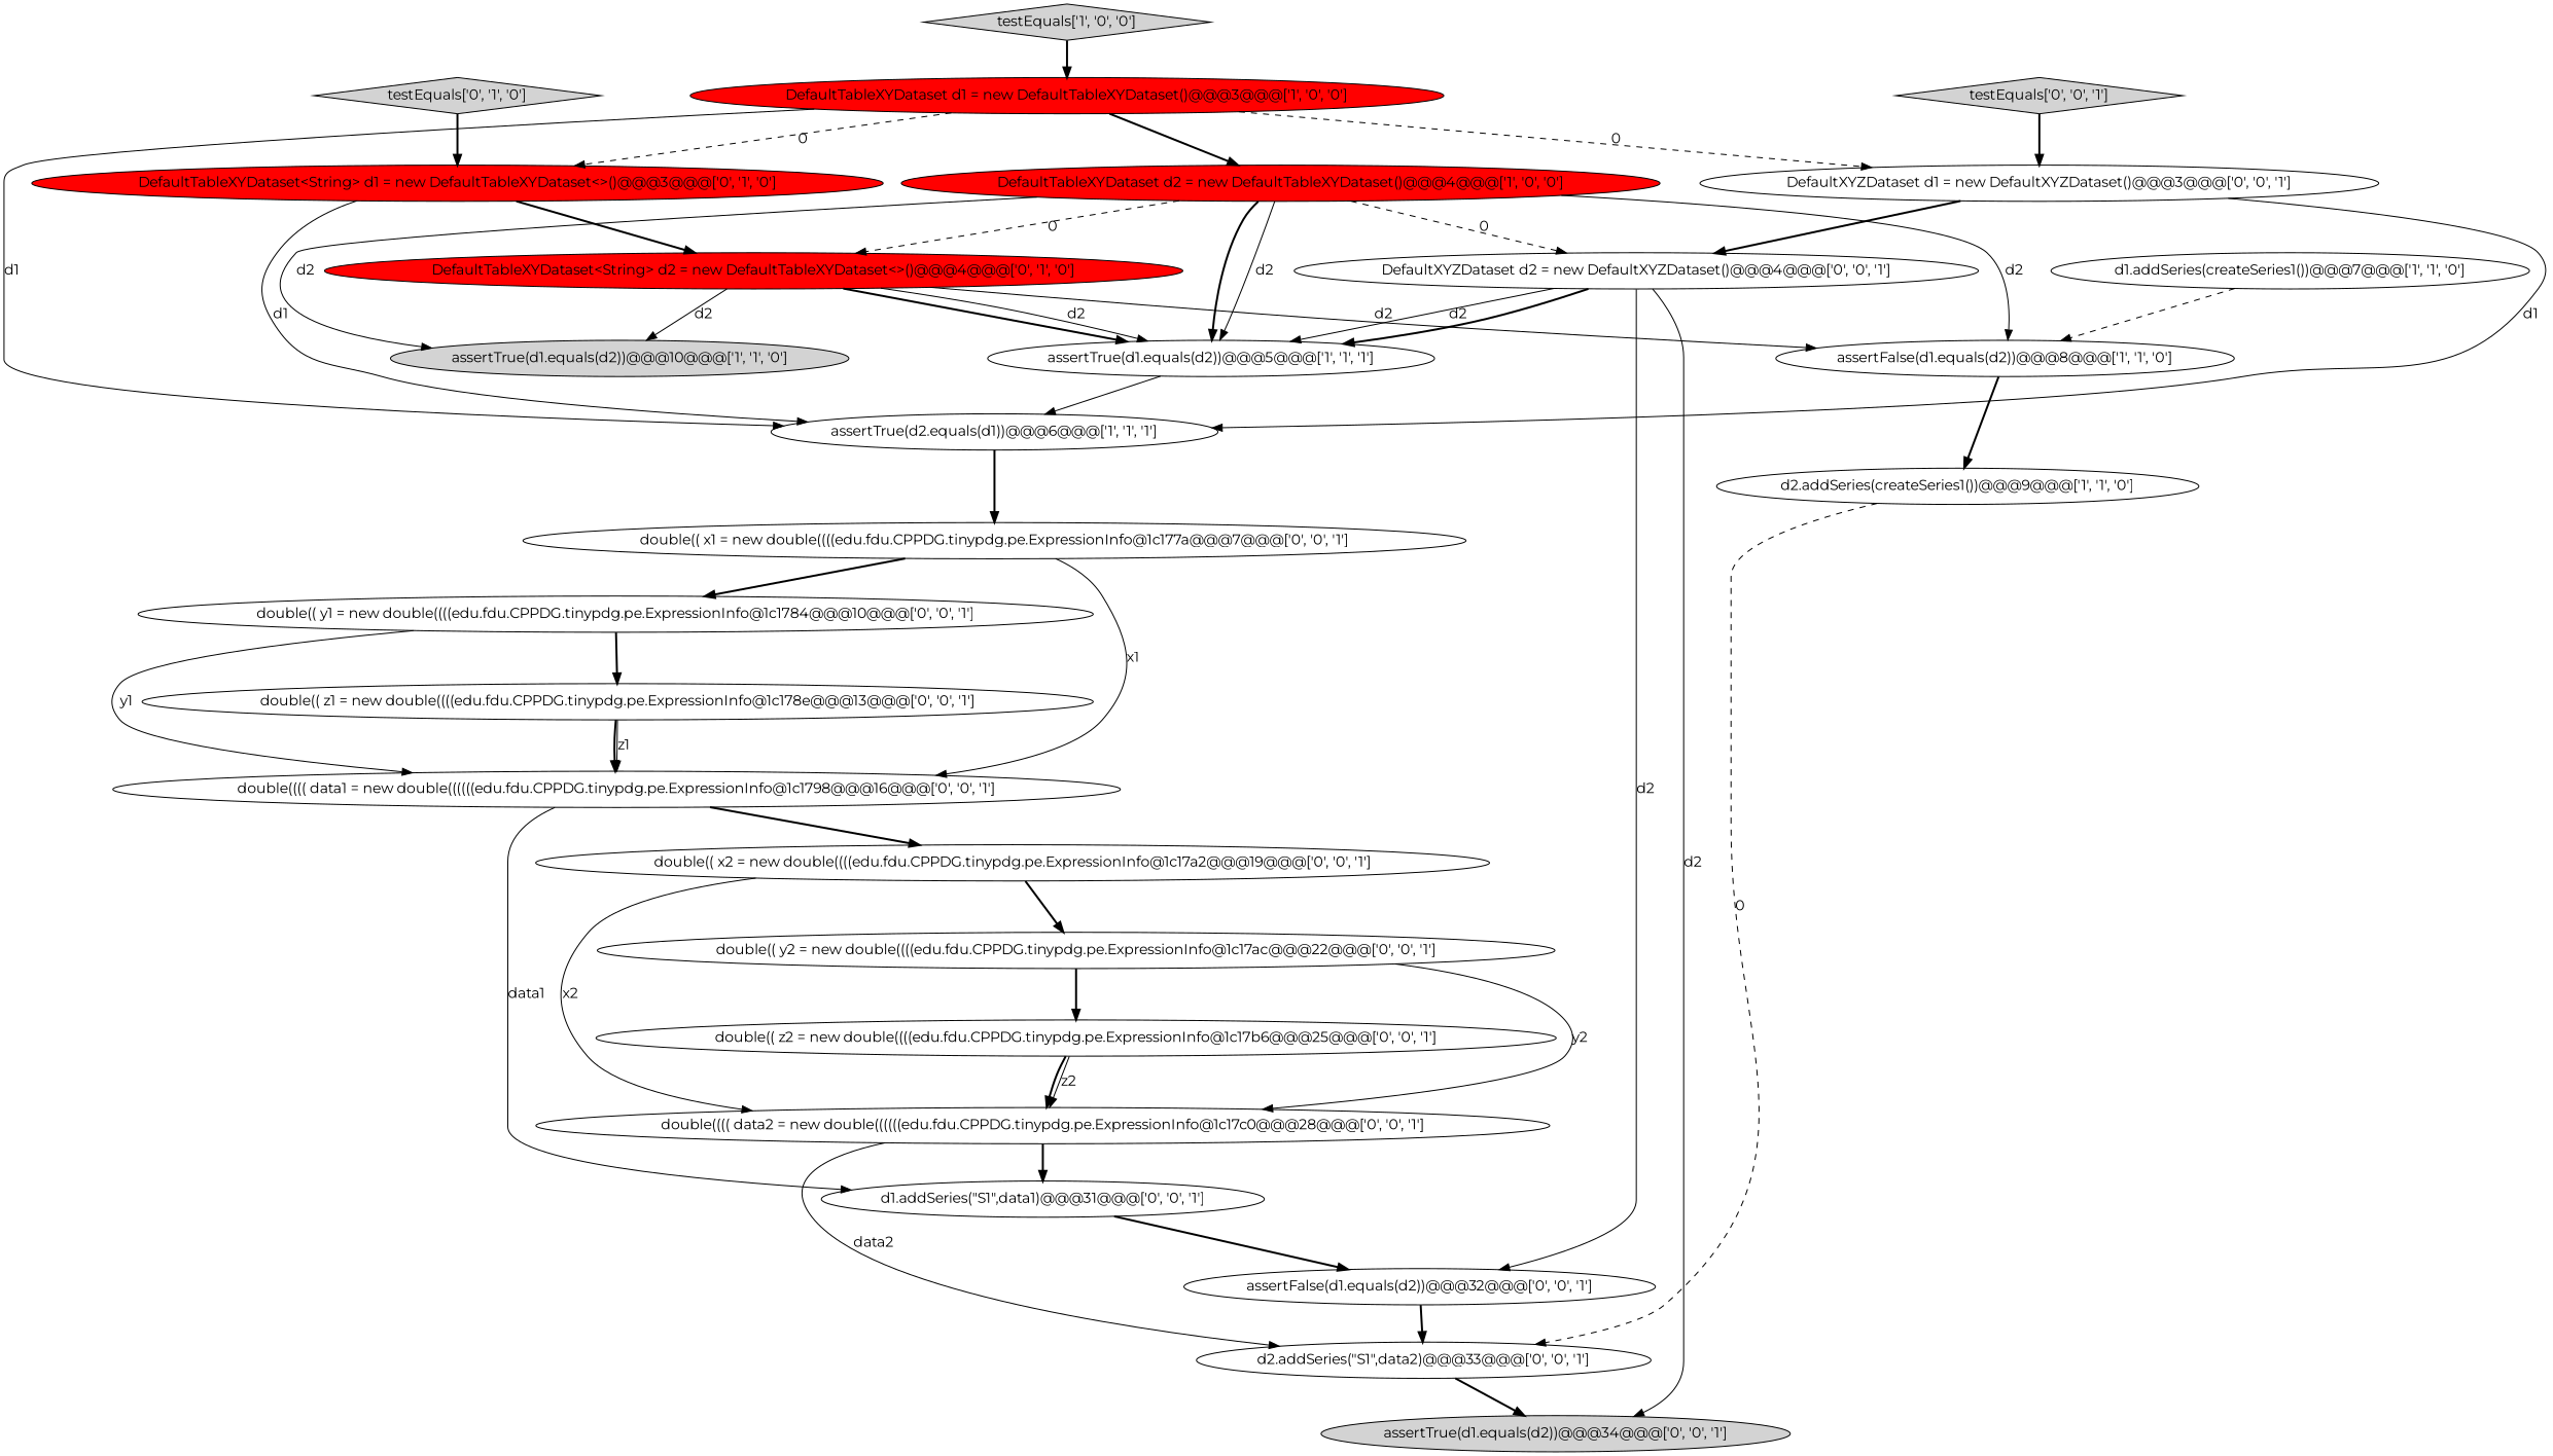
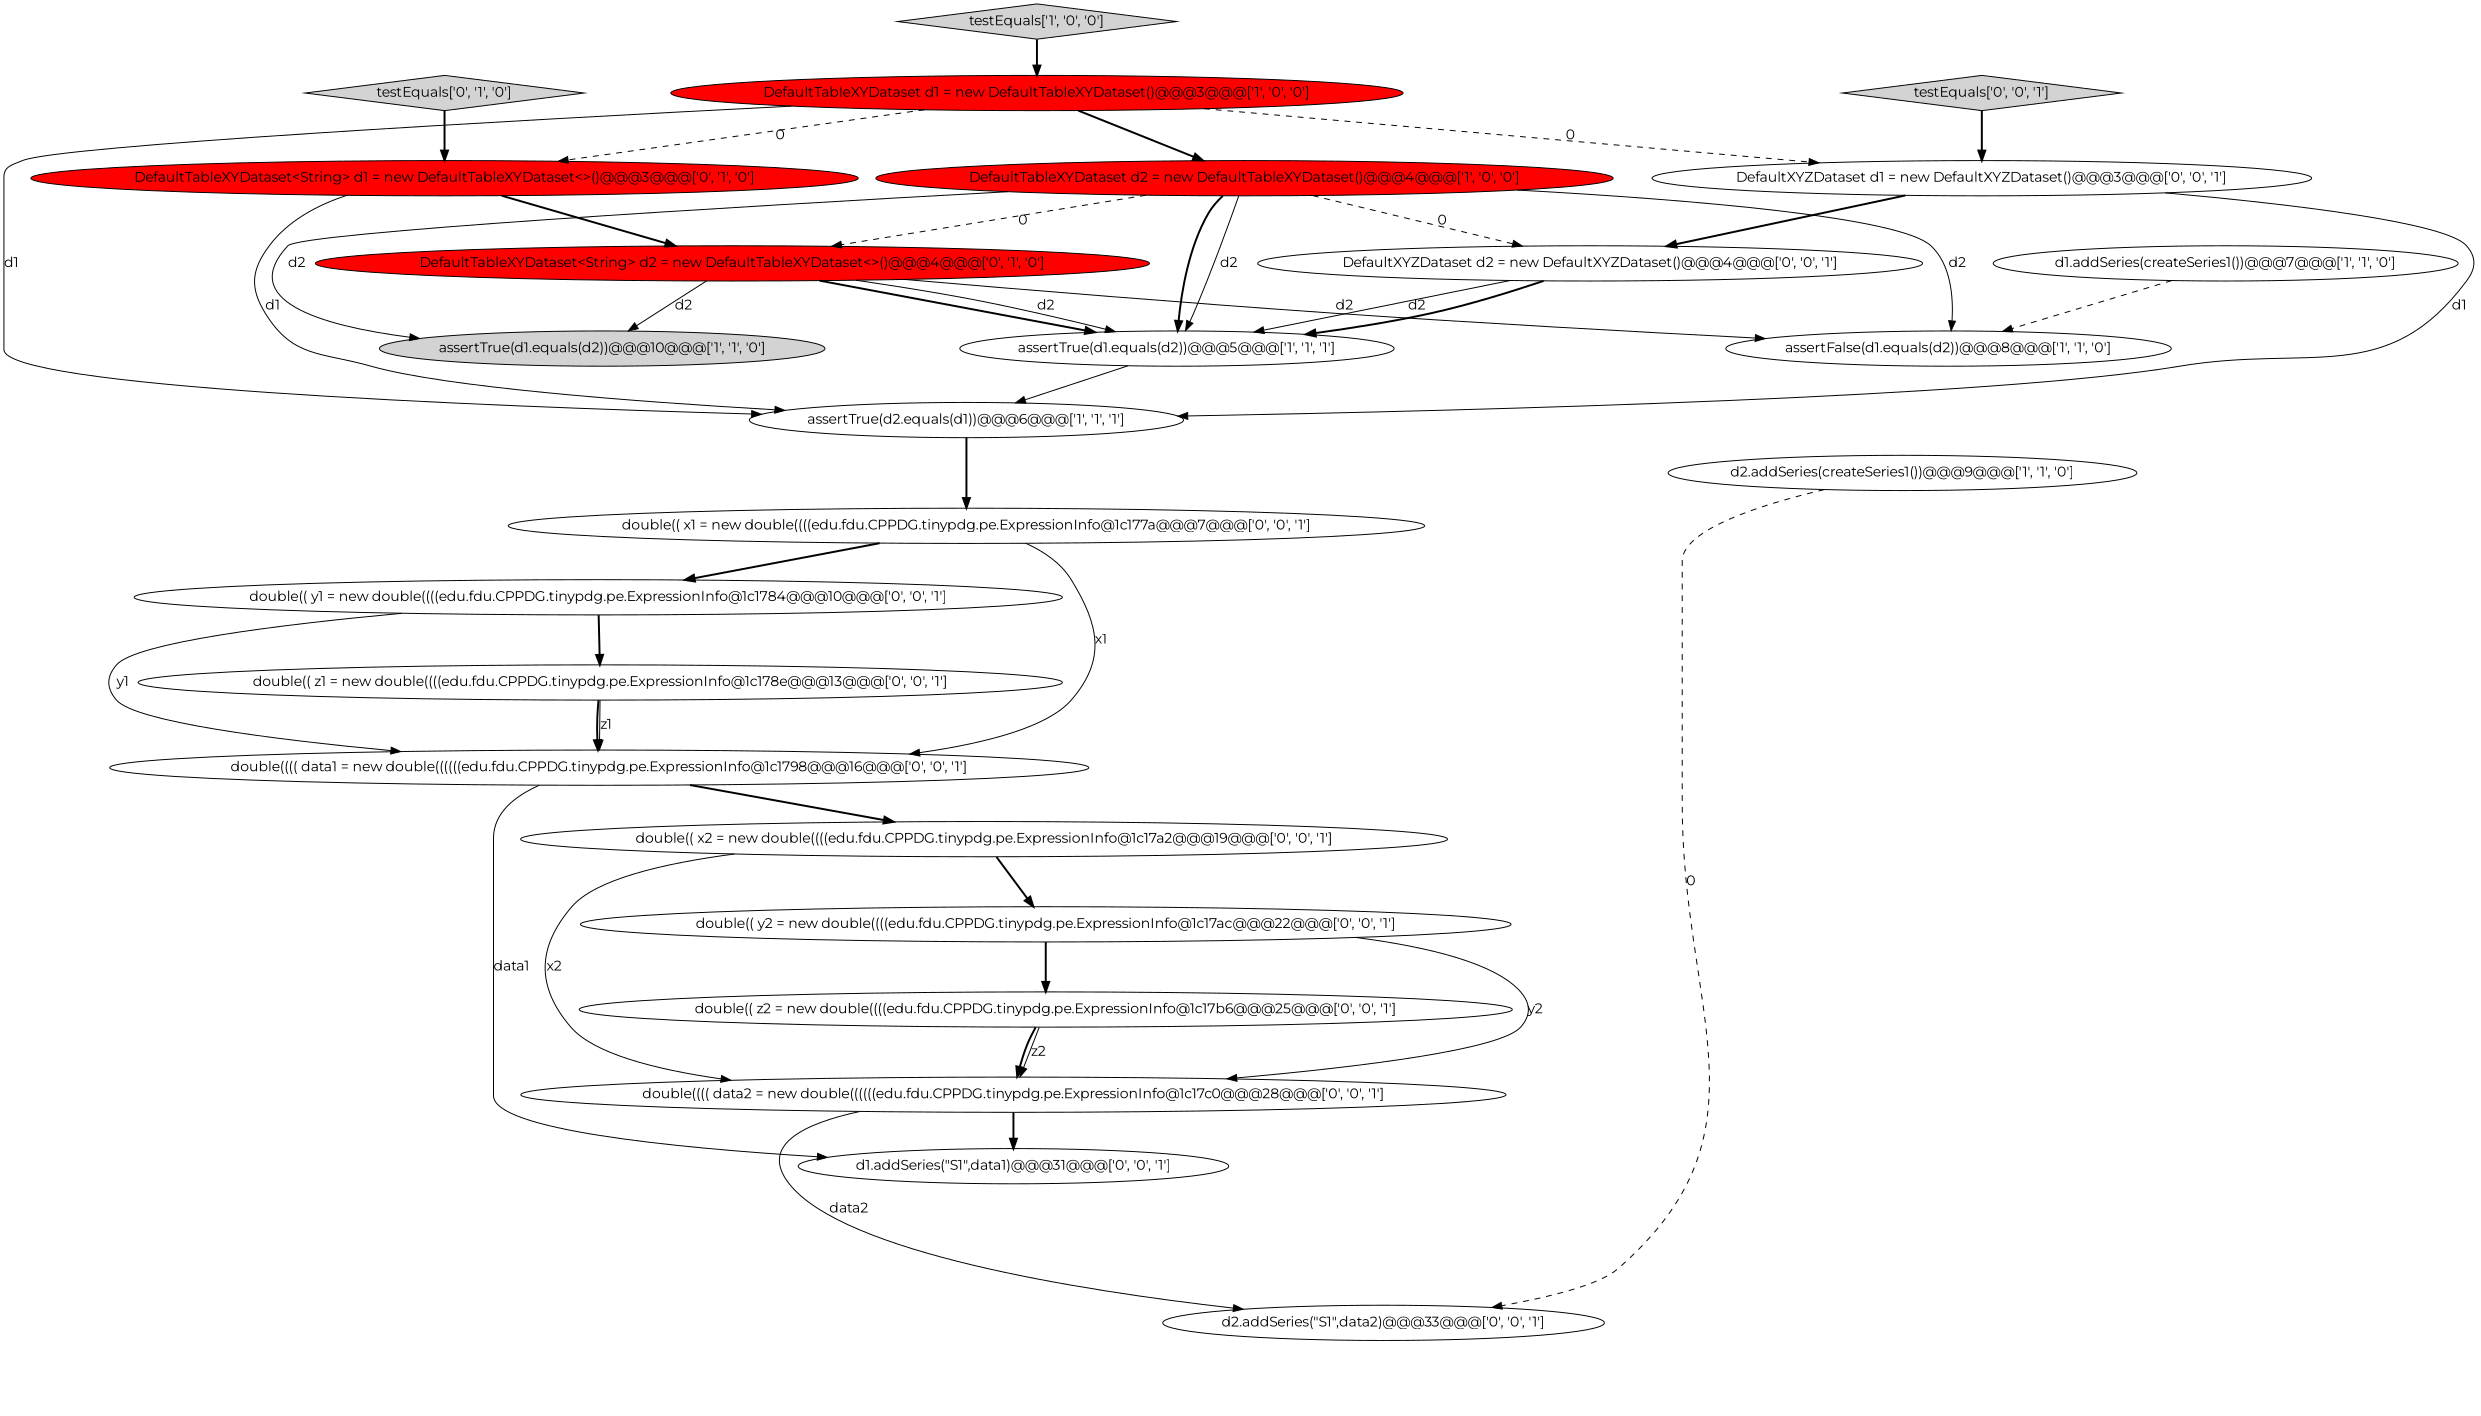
  digraph {
    fontname=Montserrat
    node [fillcolor=white fontname=Montserrat shape=ellipse style=filled]
    edge [fontname=Montserrat style=bold]
    n1 [label="DefaultXYZDataset d2 = new DefaultXYZDataset()@@@4@@@['0', '0', '1']"]
-   n2 [fillcolor=lightgray label="assertTrue(d1.equals(d2))@@@34@@@['0', '0', '1']"]
    n3 [label="assertTrue(d1.equals(d2))@@@5@@@['1', '1', '1']"]
-   n4 [label="assertFalse(d1.equals(d2))@@@32@@@['0', '0', '1']"]
    n5 [label="assertTrue(d2.equals(d1))@@@6@@@['1', '1', '1']"]
    n6 [label="d2.addSeries(\"S1\",data2)@@@33@@@['0', '0', '1']"]
    n7 [label="double(( z2 = new double((((edu.fdu.CPPDG.tinypdg.pe.ExpressionInfo@1c17b6@@@25@@@['0', '0', '1']"]
    n8 [label="double(((( data2 = new double((((((edu.fdu.CPPDG.tinypdg.pe.ExpressionInfo@1c17c0@@@28@@@['0', '0', '1']"]
    n9 [label="d1.addSeries(\"S1\",data1)@@@31@@@['0', '0', '1']"]
    n10 [fillcolor=lightgray label="assertTrue(d1.equals(d2))@@@10@@@['1', '1', '0']"]
    n11 [label="double(( x2 = new double((((edu.fdu.CPPDG.tinypdg.pe.ExpressionInfo@1c17a2@@@19@@@['0', '0', '1']"]
    n12 [label="double(( y2 = new double((((edu.fdu.CPPDG.tinypdg.pe.ExpressionInfo@1c17ac@@@22@@@['0', '0', '1']"]
    n13 [label="double(( z1 = new double((((edu.fdu.CPPDG.tinypdg.pe.ExpressionInfo@1c178e@@@13@@@['0', '0', '1']"]
    n14 [label="double(((( data1 = new double((((((edu.fdu.CPPDG.tinypdg.pe.ExpressionInfo@1c1798@@@16@@@['0', '0', '1']"]
    n15 [fillcolor=red label="DefaultTableXYDataset d2 = new DefaultTableXYDataset()@@@4@@@['1', '0', '0']"]
    n16 [fillcolor=red label="DefaultTableXYDataset<String> d2 = new DefaultTableXYDataset<>()@@@4@@@['0', '1', '0']"]
    n17 [label="assertFalse(d1.equals(d2))@@@8@@@['1', '1', '0']"]
    n18 [label="d2.addSeries(createSeries1())@@@9@@@['1', '1', '0']"]
    n19 [fillcolor=lightgray label="testEquals['0', '0', '1']" shape=diamond]
    n20 [label="DefaultXYZDataset d1 = new DefaultXYZDataset()@@@3@@@['0', '0', '1']"]
    n21 [fillcolor=lightgray label="testEquals['0', '1', '0']" shape=diamond]
    n22 [fillcolor=red label="DefaultTableXYDataset<String> d1 = new DefaultTableXYDataset<>()@@@3@@@['0', '1', '0']"]
    n23 [label="d1.addSeries(createSeries1())@@@7@@@['1', '1', '0']"]
    n24 [label="double(( x1 = new double((((edu.fdu.CPPDG.tinypdg.pe.ExpressionInfo@1c177a@@@7@@@['0', '0', '1']"]
    n25 [label="double(( y1 = new double((((edu.fdu.CPPDG.tinypdg.pe.ExpressionInfo@1c1784@@@10@@@['0', '0', '1']"]
    n26 [fillcolor=red label="DefaultTableXYDataset d1 = new DefaultTableXYDataset()@@@3@@@['1', '0', '0']"]
    n27 [fillcolor=lightgray label="testEquals['1', '0', '0']" shape=diamond]
-   n1 -> n2 [label=d2 style=solid]
    n1 -> n3 [label=d2 style=solid]
    n1 -> n3
-   n1 -> n4 [label=d2 style=solid]
    n3 -> n5 [style=solid]
-   n4 -> n6
    n5 -> n24
-   n6 -> n2
    n7 -> n8
    n7 -> n8 [label=z2 style=solid]
    n8 -> n6 [label=data2 style=solid]
    n8 -> n9
-   n9 -> n4
    n11 -> n8 [label=x2 style=solid]
    n11 -> n12
    n12 -> n7
    n12 -> n8 [label=y2 style=solid]
    n13 -> n14
    n13 -> n14 [label=z1 style=solid]
    n14 -> n9 [label=data1 style=solid]
    n14 -> n11
    n15 -> n1 [label=0 style=dashed]
    n15 -> n3
    n15 -> n3 [label=d2 style=solid]
    n15 -> n10 [label=d2 style=solid]
    n15 -> n16 [label=0 style=dashed]
    n15 -> n17 [label=d2 style=solid]
    n16 -> n3
    n16 -> n3 [label=d2 style=solid]
    n16 -> n10 [label=d2 style=solid]
    n16 -> n17 [label=d2 style=solid]
-   n17 -> n18
    n18 -> n6 [label=0 style=dashed]
    n19 -> n20
    n20 -> n1
    n20 -> n5 [label=d1 style=solid]
    n21 -> n22
    n22 -> n5 [label=d1 style=solid]
    n22 -> n16
    n23 -> n17 [style=dashed]
    n24 -> n14 [label=x1 style=solid]
    n24 -> n25
    n25 -> n13
    n25 -> n14 [label=y1 style=solid]
    n26 -> n5 [label=d1 style=solid]
    n26 -> n15
    n26 -> n20 [label=0 style=dashed]
    n26 -> n22 [label=0 style=dashed]
    n27 -> n26
  }
